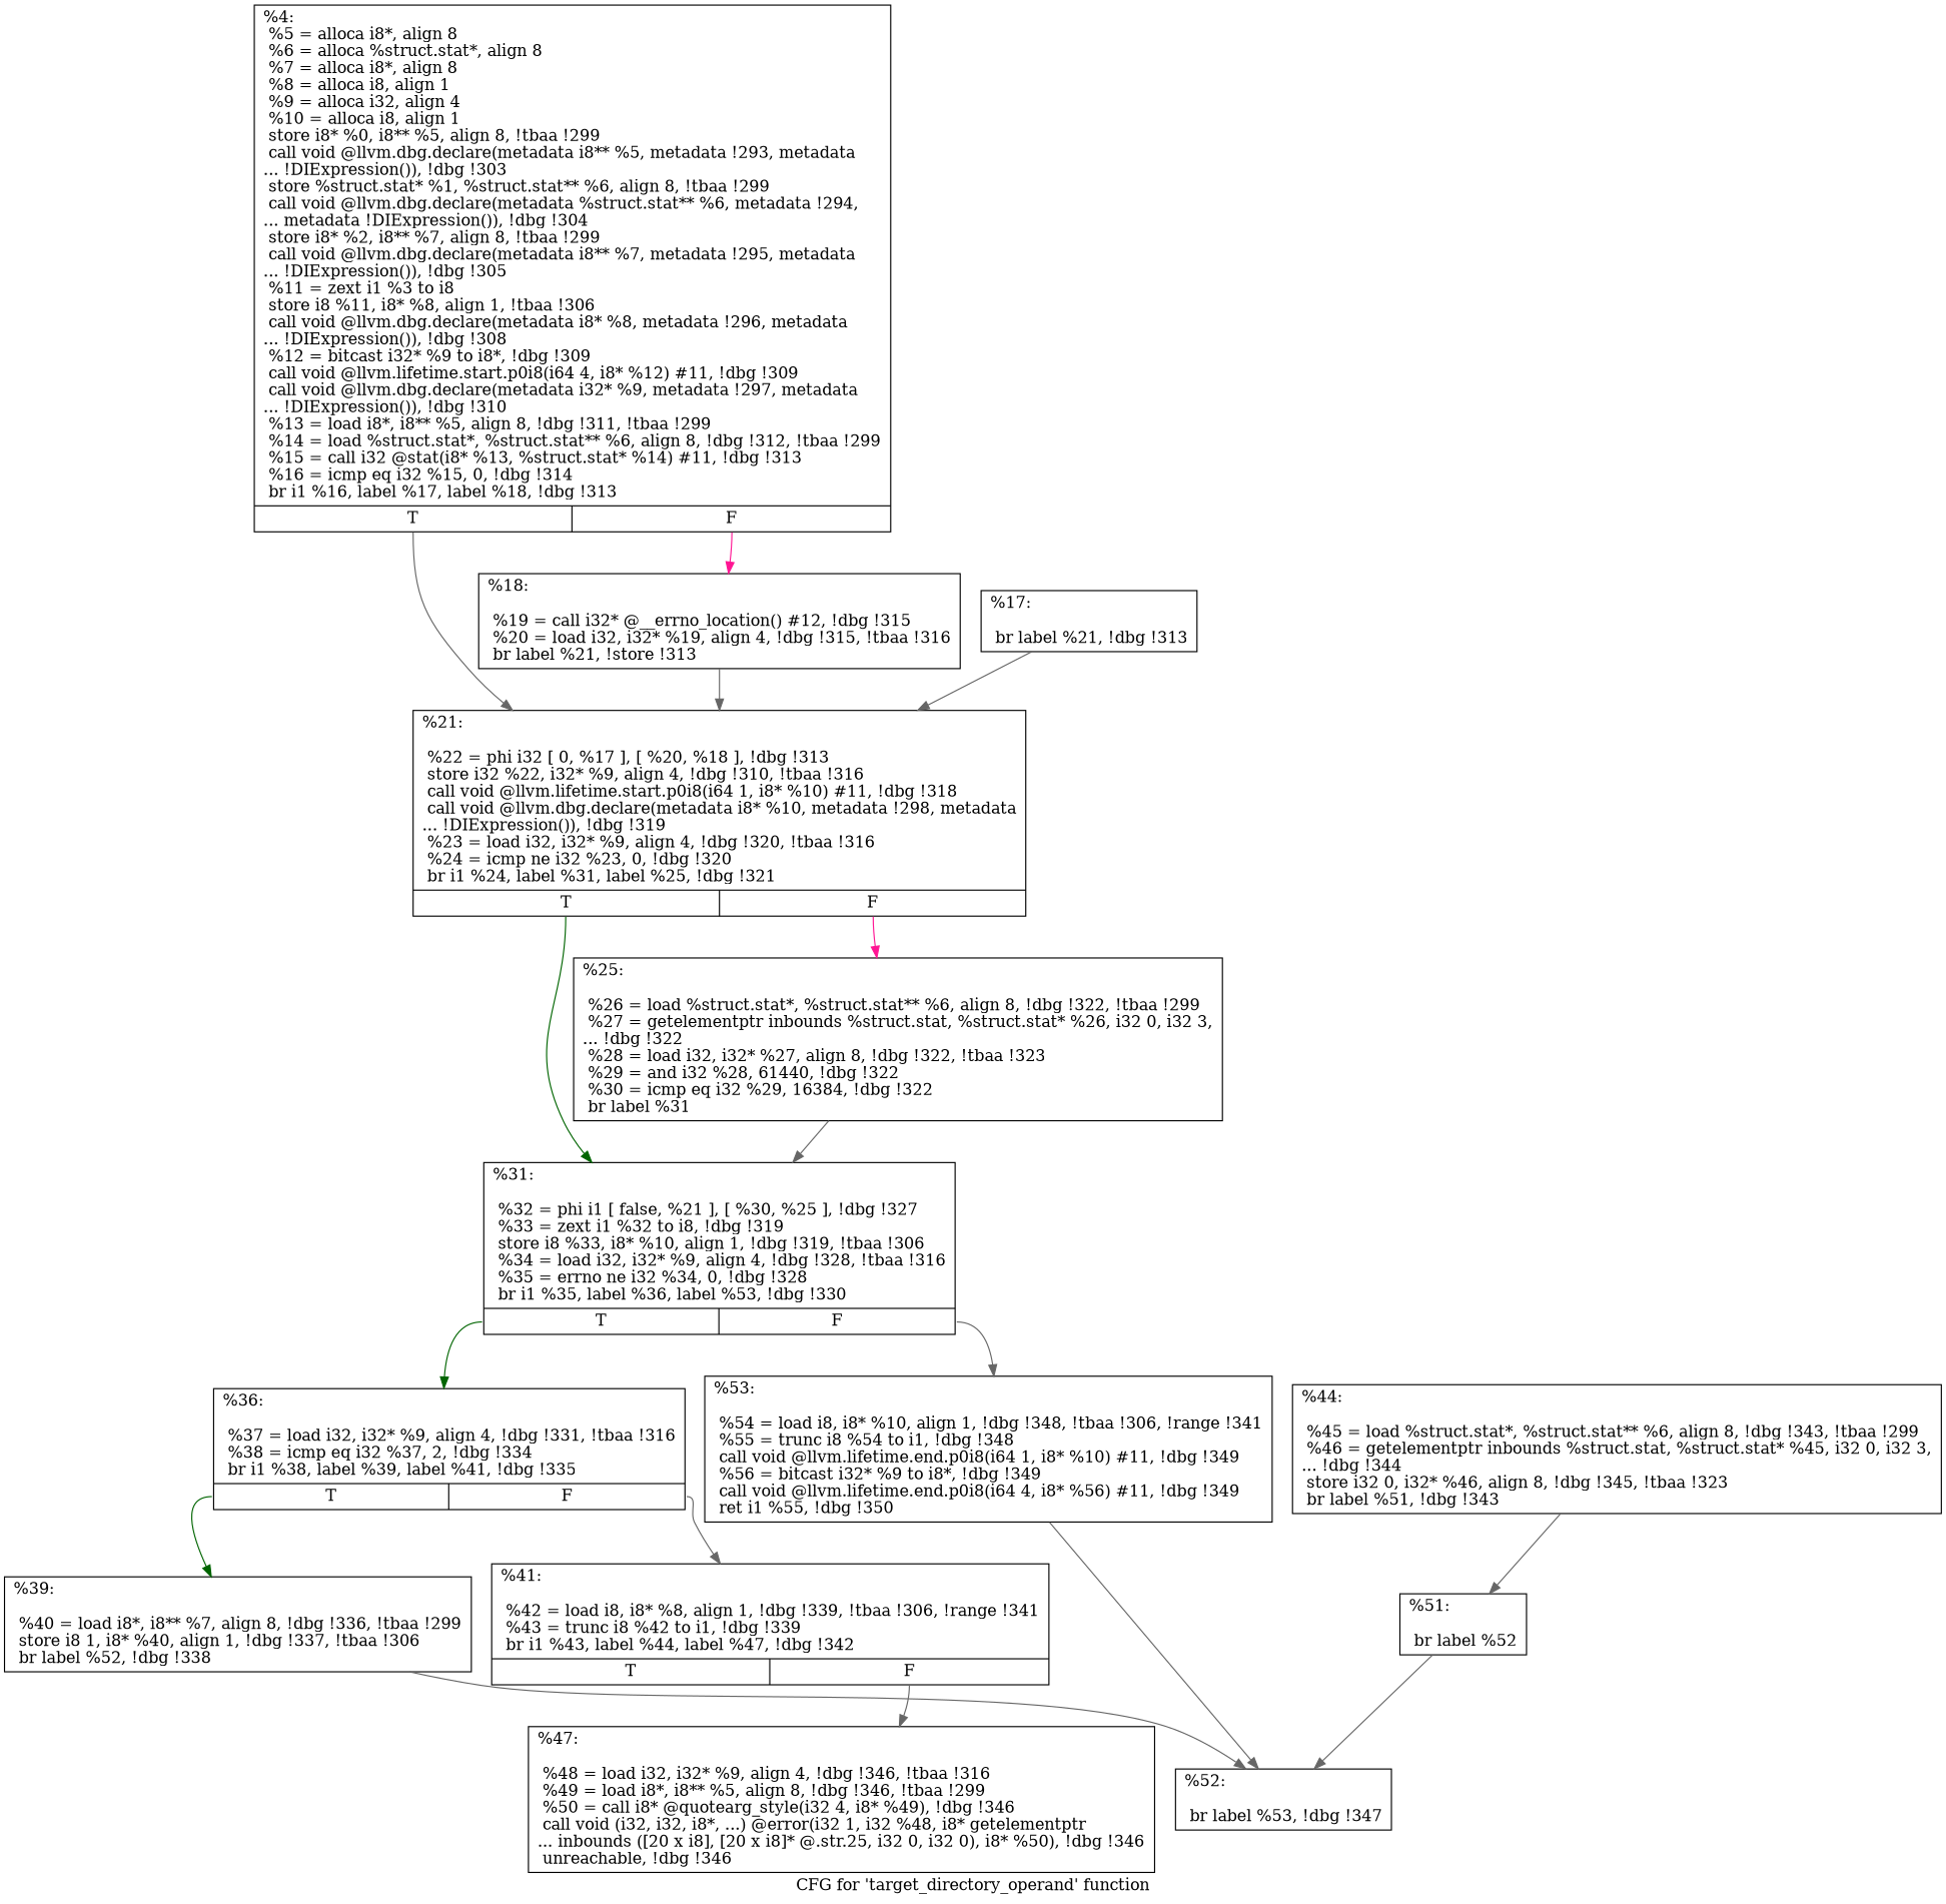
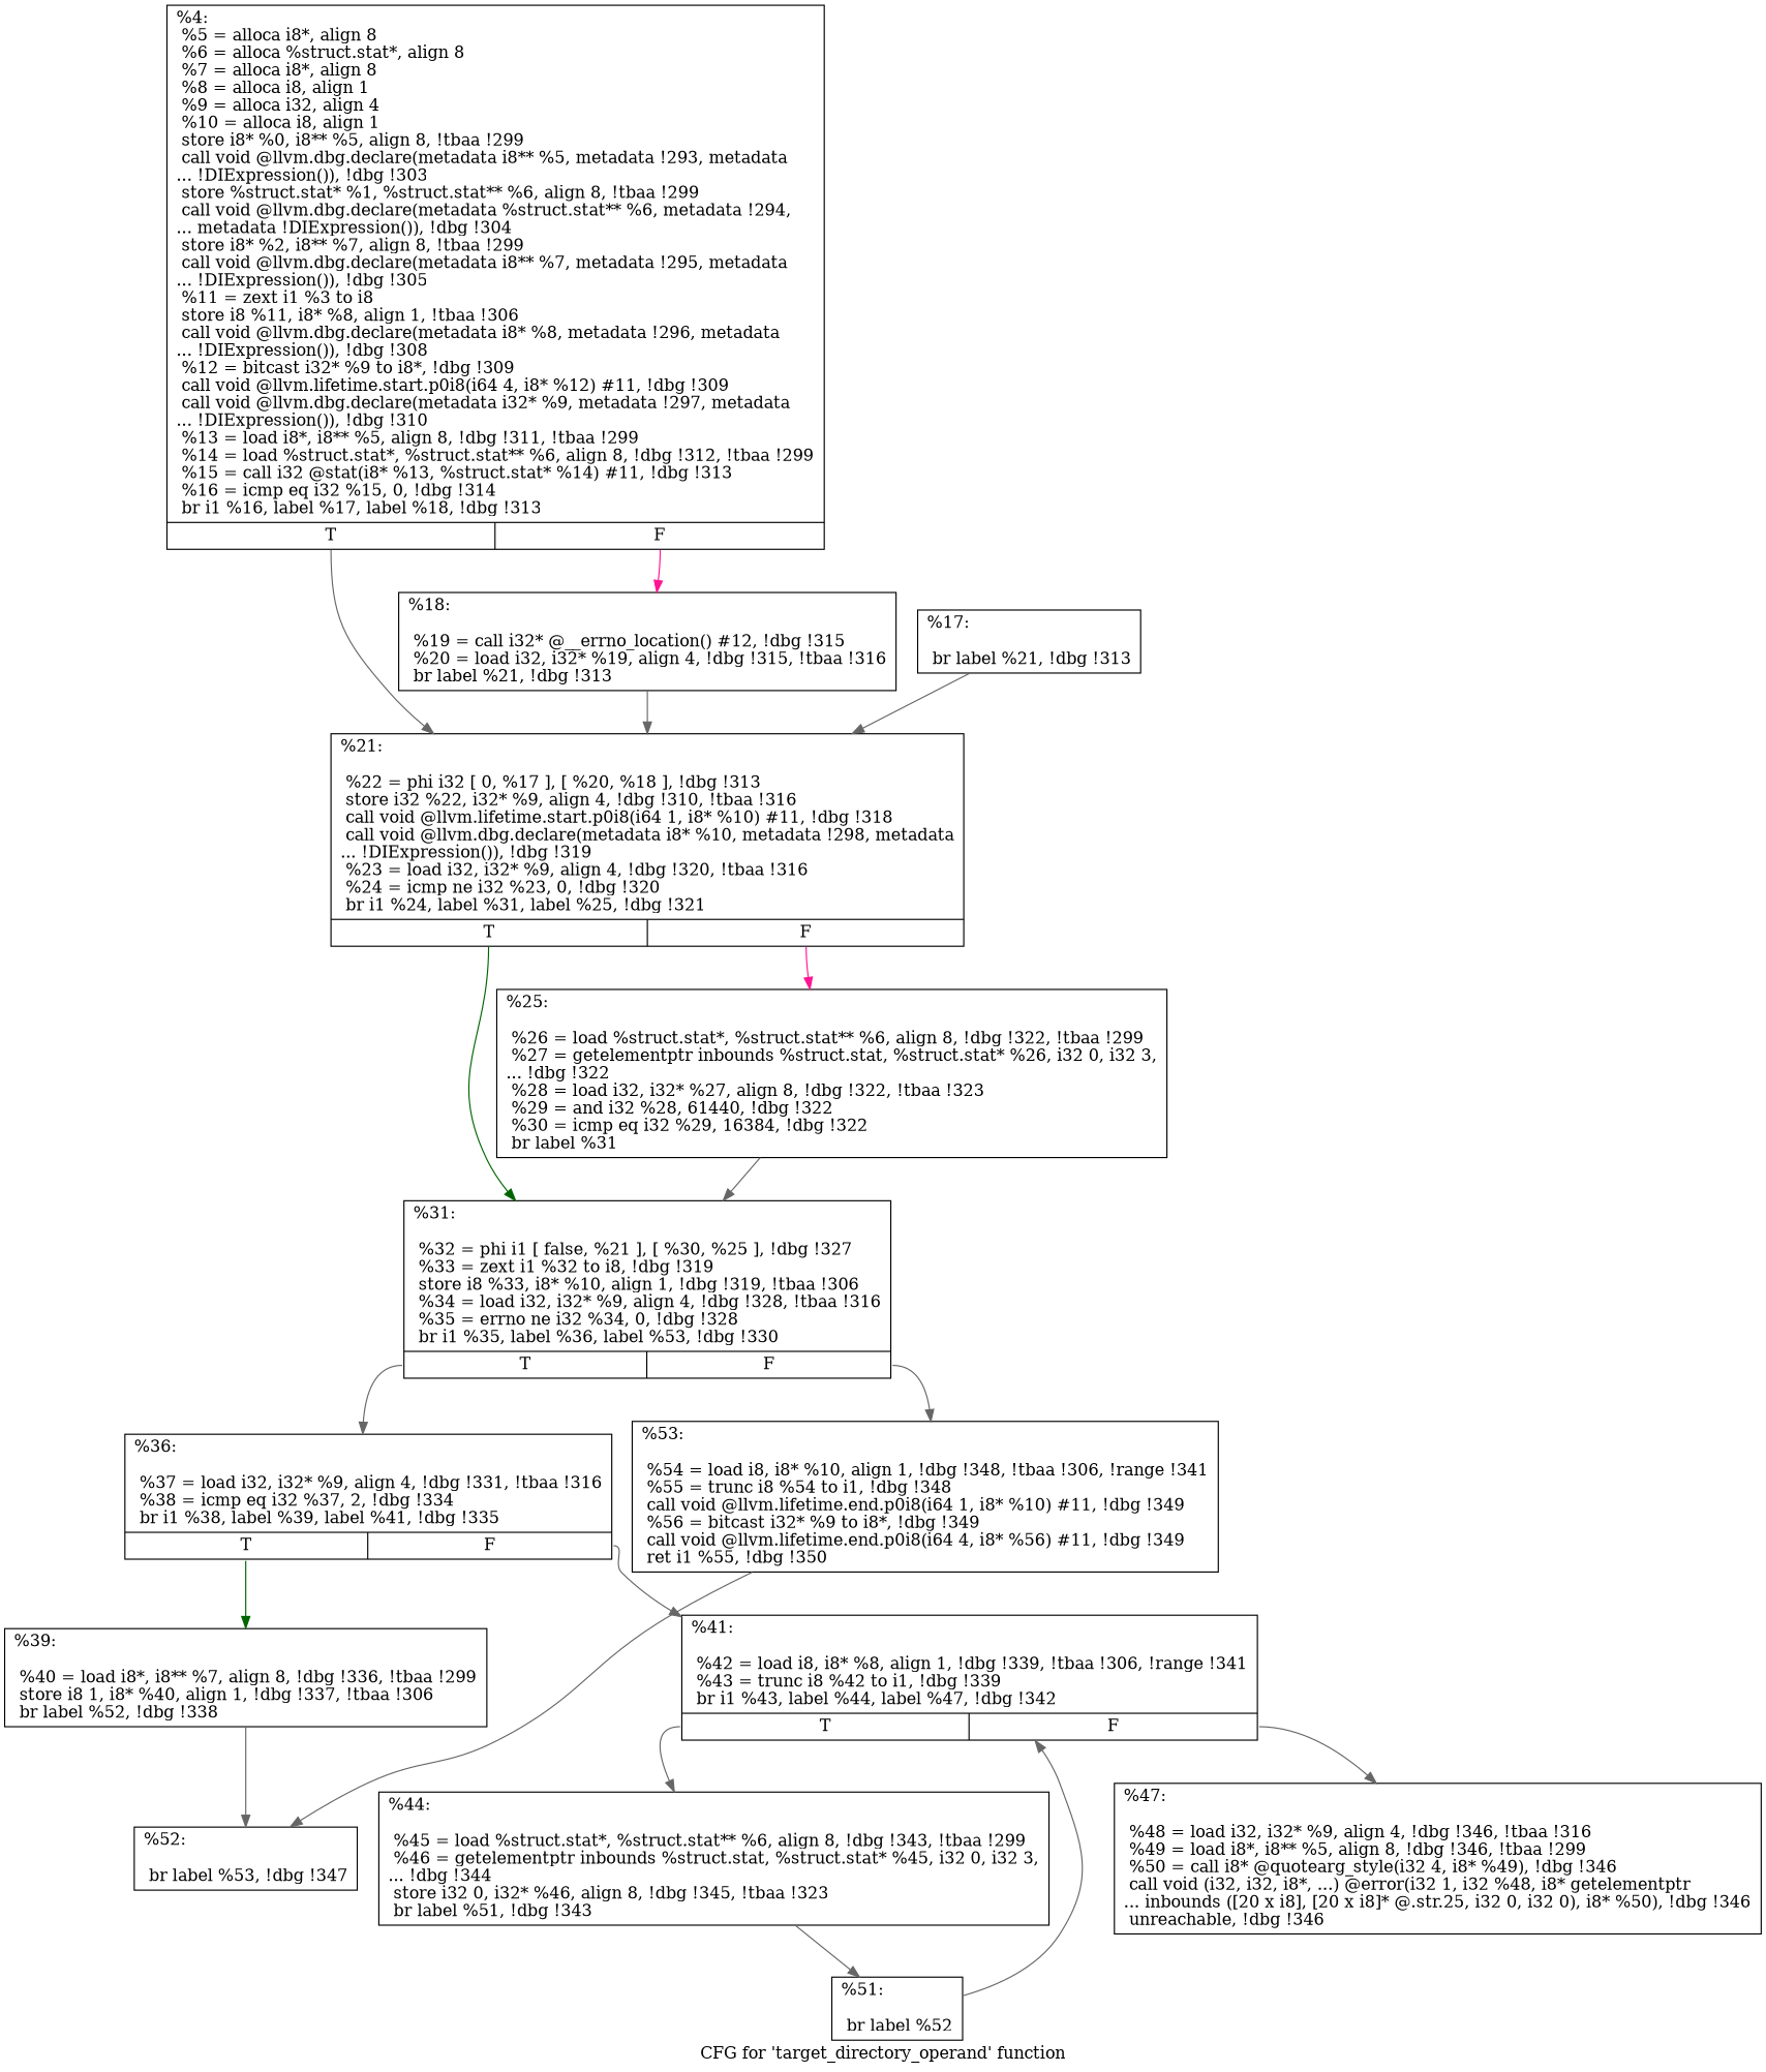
  digraph {
    label="CFG for 'target_directory_operand' function"
    node [shape=record]
    edge [color=gray40]
    n1 [label="{%4:\l  %5 = alloca i8*, align 8\l  %6 = alloca %struct.stat*, align 8\l  %7 = alloca i8*, align 8\l  %8 = alloca i8, align 1\l  %9 = alloca i32, align 4\l  %10 = alloca i8, align 1\l  store i8* %0, i8** %5, align 8, !tbaa !299\l  call void @llvm.dbg.declare(metadata i8** %5, metadata !293, metadata\l... !DIExpression()), !dbg !303\l  store %struct.stat* %1, %struct.stat** %6, align 8, !tbaa !299\l  call void @llvm.dbg.declare(metadata %struct.stat** %6, metadata !294,\l... metadata !DIExpression()), !dbg !304\l  store i8* %2, i8** %7, align 8, !tbaa !299\l  call void @llvm.dbg.declare(metadata i8** %7, metadata !295, metadata\l... !DIExpression()), !dbg !305\l  %11 = zext i1 %3 to i8\l  store i8 %11, i8* %8, align 1, !tbaa !306\l  call void @llvm.dbg.declare(metadata i8* %8, metadata !296, metadata\l... !DIExpression()), !dbg !308\l  %12 = bitcast i32* %9 to i8*, !dbg !309\l  call void @llvm.lifetime.start.p0i8(i64 4, i8* %12) #11, !dbg !309\l  call void @llvm.dbg.declare(metadata i32* %9, metadata !297, metadata\l... !DIExpression()), !dbg !310\l  %13 = load i8*, i8** %5, align 8, !dbg !311, !tbaa !299\l  %14 = load %struct.stat*, %struct.stat** %6, align 8, !dbg !312, !tbaa !299\l  %15 = call i32 @stat(i8* %13, %struct.stat* %14) #11, !dbg !313\l  %16 = icmp eq i32 %15, 0, !dbg !314\l  br i1 %16, label %17, label %18, !dbg !313\l|{<s0>T|<s1>F}}"]
-   n2 [label="{%18:\l\l  %19 = call i32* @__errno_location() #12, !dbg !315\l  %20 = load i32, i32* %19, align 4, !dbg !315, !tbaa !316\l  br label %21, !store !313\l}"]
+   n2 [label="{%18:\l\l  %19 = call i32* @__errno_location() #12, !dbg !315\l  %20 = load i32, i32* %19, align 4, !dbg !315, !tbaa !316\l  br label %21, !dbg !313\l}"]
    n3 [label="{%21:\l\l  %22 = phi i32 [ 0, %17 ], [ %20, %18 ], !dbg !313\l  store i32 %22, i32* %9, align 4, !dbg !310, !tbaa !316\l  call void @llvm.lifetime.start.p0i8(i64 1, i8* %10) #11, !dbg !318\l  call void @llvm.dbg.declare(metadata i8* %10, metadata !298, metadata\l... !DIExpression()), !dbg !319\l  %23 = load i32, i32* %9, align 4, !dbg !320, !tbaa !316\l  %24 = icmp ne i32 %23, 0, !dbg !320\l  br i1 %24, label %31, label %25, !dbg !321\l|{<s0>T|<s1>F}}"]
    n4 [label="{%17:\l\l  br label %21, !dbg !313\l}"]
    n5 [label="{%31:\l\l  %32 = phi i1 [ false, %21 ], [ %30, %25 ], !dbg !327\l  %33 = zext i1 %32 to i8, !dbg !319\l  store i8 %33, i8* %10, align 1, !dbg !319, !tbaa !306\l  %34 = load i32, i32* %9, align 4, !dbg !328, !tbaa !316\l  %35 = errno ne i32 %34, 0, !dbg !328\l  br i1 %35, label %36, label %53, !dbg !330\l|{<s0>T|<s1>F}}"]
    n6 [label="{%25:\l\l  %26 = load %struct.stat*, %struct.stat** %6, align 8, !dbg !322, !tbaa !299\l  %27 = getelementptr inbounds %struct.stat, %struct.stat* %26, i32 0, i32 3,\l... !dbg !322\l  %28 = load i32, i32* %27, align 8, !dbg !322, !tbaa !323\l  %29 = and i32 %28, 61440, !dbg !322\l  %30 = icmp eq i32 %29, 16384, !dbg !322\l  br label %31\l}"]
    n7 [label="{%36:\l\l  %37 = load i32, i32* %9, align 4, !dbg !331, !tbaa !316\l  %38 = icmp eq i32 %37, 2, !dbg !334\l  br i1 %38, label %39, label %41, !dbg !335\l|{<s0>T|<s1>F}}"]
    n8 [label="{%53:\l\l  %54 = load i8, i8* %10, align 1, !dbg !348, !tbaa !306, !range !341\l  %55 = trunc i8 %54 to i1, !dbg !348\l  call void @llvm.lifetime.end.p0i8(i64 1, i8* %10) #11, !dbg !349\l  %56 = bitcast i32* %9 to i8*, !dbg !349\l  call void @llvm.lifetime.end.p0i8(i64 4, i8* %56) #11, !dbg !349\l  ret i1 %55, !dbg !350\l}"]
    n9 [label="{%39:\l\l  %40 = load i8*, i8** %7, align 8, !dbg !336, !tbaa !299\l  store i8 1, i8* %40, align 1, !dbg !337, !tbaa !306\l  br label %52, !dbg !338\l}"]
    n10 [label="{%41:\l\l  %42 = load i8, i8* %8, align 1, !dbg !339, !tbaa !306, !range !341\l  %43 = trunc i8 %42 to i1, !dbg !339\l  br i1 %43, label %44, label %47, !dbg !342\l|{<s0>T|<s1>F}}"]
    n11 [label="{%52:\l\l  br label %53, !dbg !347\l}"]
    n12 [label="{%44:\l\l  %45 = load %struct.stat*, %struct.stat** %6, align 8, !dbg !343, !tbaa !299\l  %46 = getelementptr inbounds %struct.stat, %struct.stat* %45, i32 0, i32 3,\l... !dbg !344\l  store i32 0, i32* %46, align 8, !dbg !345, !tbaa !323\l  br label %51, !dbg !343\l}"]
    n13 [label="{%47:\l\l  %48 = load i32, i32* %9, align 4, !dbg !346, !tbaa !316\l  %49 = load i8*, i8** %5, align 8, !dbg !346, !tbaa !299\l  %50 = call i8* @quotearg_style(i32 4, i8* %49), !dbg !346\l  call void (i32, i32, i8*, ...) @error(i32 1, i32 %48, i8* getelementptr\l... inbounds ([20 x i8], [20 x i8]* @.str.25, i32 0, i32 0), i8* %50), !dbg !346\l  unreachable, !dbg !346\l}"]
    n14 [label="{%51:\l\l  br label %52\l}"]
    n1 -> n2 [color=deeppink tailport=s1]
    n1 -> n3 [tailport=s0]
    n2 -> n3
    n3 -> n5 [color=darkgreen tailport=s0]
    n3 -> n6 [color=deeppink tailport=s1]
    n4 -> n3
-   n5 -> n7 [color=darkgreen tailport=s0]
+   n5 -> n7 [tailport=s0]
    n5 -> n8 [tailport=s1]
    n6 -> n5
    n7 -> n9 [color=darkgreen tailport=s0]
    n7 -> n10 [tailport=s1]
    n8 -> n11
    n9 -> n11
+   n10 -> n12 [tailport=s0]
    n10 -> n13 [tailport=s1]
    n12 -> n14
-   n14 -> n11
+   n14 -> n10
  }
